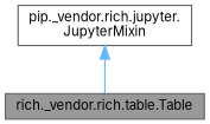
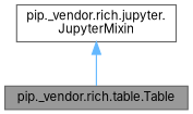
  digraph {
    fontname=Inter
    node [color=gray40 fontname=Inter fontsize=10 shape=box style=filled]
-   n1 [fillcolor=grey60 fontcolor=black height=0.2 label="rich._vendor.rich.table.Table" width=0.4]
+   n1 [fillcolor=grey60 fontcolor=black height=0.2 label="pip._vendor.rich.table.Table" width=0.4]
    n2 [fillcolor=white height=0.2 label="pip._vendor.rich.jupyter.\lJupyterMixin" width=0.4]
    n2 -> n1 [color=steelblue1 dir=back fontname=Inter fontsize=10 labelfontname=Helvetica labelfontsize=10 style=solid]
  }
